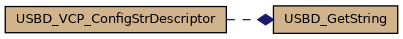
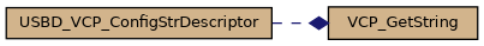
  digraph {
    rankdir=LR
    fontname="DejaVu Sans"
    node [color=black fillcolor=tan fontname="DejaVu Sans" fontsize=10 shape=record style=filled]
    n1 [fontcolor=black height=0.2 label=USBD_VCP_ConfigStrDescriptor width=0.4]
-   n2 [height=0.2 label=USBD_GetString width=0.4]
+   n2 [height=0.2 label=VCP_GetString width=0.4]
    n1 -> n2 [color=midnightblue fontname="DejaVu Sans" fontsize=10 labelfontname=Helvetica labelfontsize=10 style=dashed arrowhead=diamond]
  }
